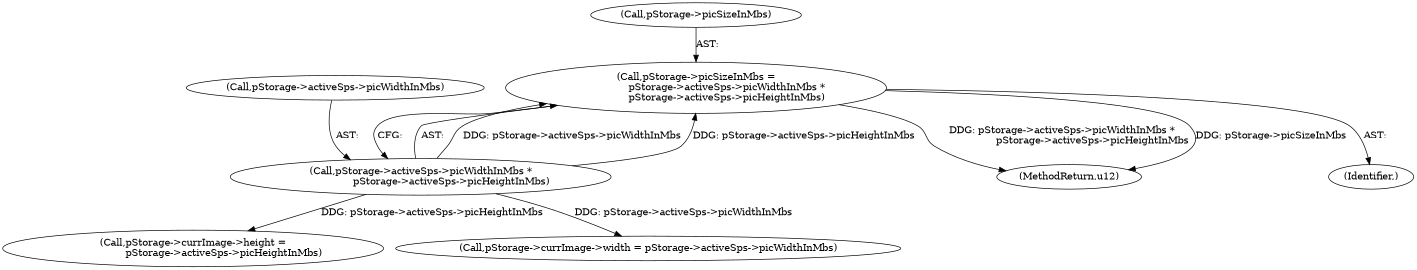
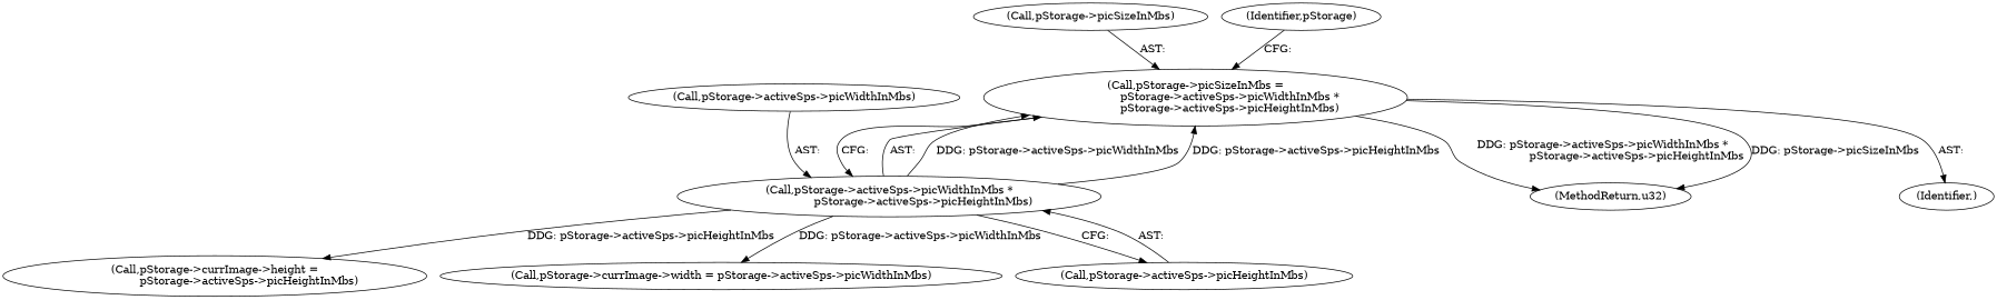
  digraph {
    n1 [label="(Call,pStorage->picSizeInMbs =\n                    pStorage->activeSps->picWidthInMbs *\n                    pStorage->activeSps->picHeightInMbs)"]
    n2 [label="(Call,pStorage->activeSps->picWidthInMbs *\n                    pStorage->activeSps->picHeightInMbs)"]
    n3 [label="(Identifier,)"]
-   n4 [label="(MethodReturn,u12)"]
+   n4 [label="(MethodReturn,u32)"]
    n5 [label="(Call,pStorage->currImage->height =\n                    pStorage->activeSps->picHeightInMbs)"]
    n6 [label="(Call,pStorage->currImage->width = pStorage->activeSps->picWidthInMbs)"]
+   n7 [label="(Call,pStorage->activeSps->picHeightInMbs)"]
    n8 [label="(Call,pStorage->activeSps->picWidthInMbs)"]
    n9 [label="(Call,pStorage->picSizeInMbs)"]
+   n10 [label="(Identifier,pStorage)"]
    n1 -> n2 [label="CFG: "]
    n1 -> n3 [label="AST: "]
    n1 -> n4 [label="DDG: pStorage->activeSps->picWidthInMbs *\n                    pStorage->activeSps->picHeightInMbs"]
    n1 -> n4 [label="DDG: pStorage->picSizeInMbs"]
    n2 -> n1 [label="AST: "]
    n2 -> n1 [label="DDG: pStorage->activeSps->picWidthInMbs"]
    n2 -> n1 [label="DDG: pStorage->activeSps->picHeightInMbs"]
    n2 -> n5 [label="DDG: pStorage->activeSps->picHeightInMbs"]
    n2 -> n6 [label="DDG: pStorage->activeSps->picWidthInMbs"]
+   n2 -> n7 [label="CFG: "]
+   n7 -> n2 [label="AST: "]
    n8 -> n2 [label="AST: "]
    n9 -> n1 [label="AST: "]
+   n10 -> n1 [label="CFG: "]
  }
